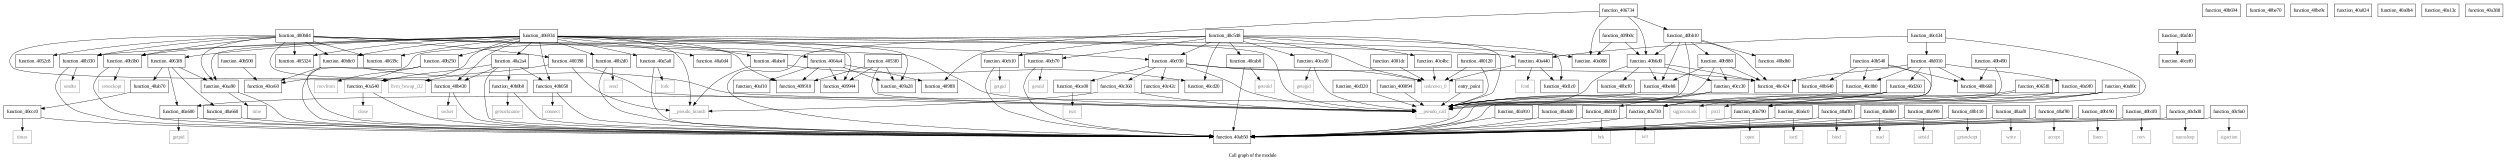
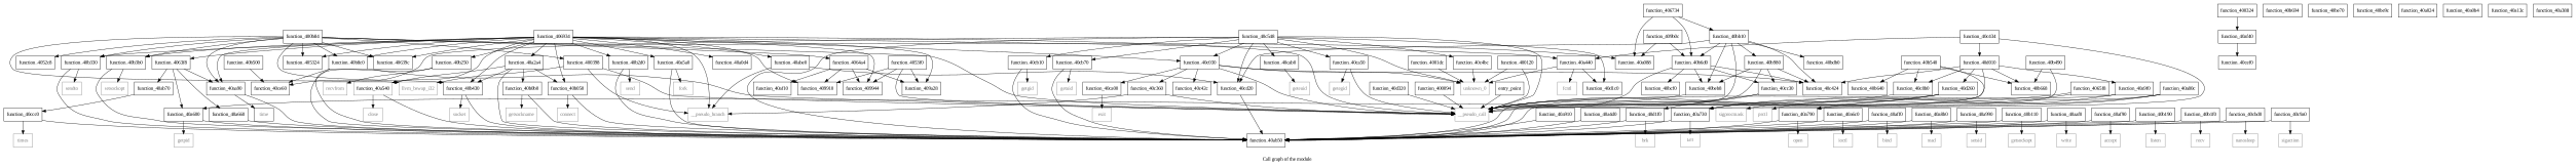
  digraph {
    fontname="Liberation Serif"
    label="Call graph of the module."
    node [fontname="Liberation Serif" shape=record]
    edge [fontname="Liberation Serif"]
    n1 [label="{function_40a600}"]
    n2 [label="{function_40ab50}"]
    n3 [color=gray50 fontcolor=gray50 label="{getpid}"]
    n4 [label="{function_40a660}"]
    n5 [label="{function_40a5a0}"]
    n6 [color=gray50 fontcolor=gray50 label="{fork}"]
    n7 [label="{function_40a730}"]
    n8 [color=gray50 fontcolor=gray50 label="{kill}"]
    n9 [label="{function_40b6d0}"]
    n10 [label="{function_40bcf0}"]
    n11 [label="{function_40beb8}"]
    n12 [label="{function_40cc30}"]
    n13 [color=gray50 fontcolor=gray50 label="{__pseudo_call}"]
    n14 [label="{function_40c424}"]
    n15 [label="{function_40d1f0}"]
    n16 [label="{function_40a6c0}"]
    n17 [color=gray50 fontcolor=gray50 label="{ioctl}"]
    n18 [label="{function_40c548}"]
    n19 [label="{function_40c4bc}"]
    n20 [label="{function_40c030}"]
    n21 [label="{function_40cb10}"]
    n22 [label="{function_40cb70}"]
    n23 [label="{function_40cd20}"]
    n24 [label="{function_40ca50}"]
    n25 [label="{function_40cab0}"]
    n26 [label="{function_40ce60}"]
    n27 [label="{function_40d1c0}"]
    n28 [color=gray50 fontcolor=gray50 label="{unknown_0}"]
    n29 [label="{function_40c42c}"]
-   n30 [label="{function_40c360}" color=gray50]
+   n30 [label="{function_40c360}"]
    n31 [label="{function_40ca00}"]
    n32 [color=gray50 fontcolor=gray50 label="{getgid}"]
    n33 [color=gray50 fontcolor=gray50 label="{getuid}"]
    n34 [color=gray50 fontcolor=gray50 label="{getegid}"]
    n35 [color=gray50 fontcolor=gray50 label="{geteuid}"]
    n36 [label="{function_40aff0}"]
    n37 [color=gray50 fontcolor=gray50 label="{bind}"]
    n38 [label="{function_40ab70}"]
    n39 [label="{function_40ccc0}"]
    n40 [color=gray50 fontcolor=gray50 label="{times}"]
    n41 [label="{function_40abe0}"]
    n42 [color=gray50 fontcolor=gray50 label="{__pseudo_branch}"]
    n43 [label="{function_40af10}"]
    n44 [label="{function_40b3b0}"]
    n45 [color=gray50 fontcolor=gray50 label="{setsockopt}"]
    n46 [label="{function_40a790}"]
    n47 [color=gray50 fontcolor=gray50 label="{open}"]
    n48 [label="{function_40a80c}"]
    n49 [color=gray50 fontcolor=gray50 label="{prctl}"]
    n50 [label="{function_40a8b0}"]
    n51 [color=gray50 fontcolor=gray50 label="{read}"]
    n52 [label="{function_40a910}"]
    n53 [label="{function_40a990}"]
    n54 [color=gray50 fontcolor=gray50 label="{setsid}"]
    n55 [label="{function_40a9f0}"]
    n56 [color=gray50 fontcolor=gray50 label="{sigprocmask}"]
    n57 [label="{function_40af40}"]
    n58 [label="{function_40cef0}"]
    n59 [label="{function_40b8c0}"]
    n60 [label="{function_40b050}"]
    n61 [color=gray50 fontcolor=gray50 label="{connect}"]
    n62 [label="{function_40b980}"]
    n63 [label="{function_40c434}"]
    n64 [label="{function_40d010}"]
    n65 [label="{function_40a440}"]
    n66 [label="{function_40b668}"]
    n67 [label="{function_40c8b0}"]
    n68 [label="{function_40d260}"]
    n69 [color=gray50 fontcolor=gray50 label="{fcntl}"]
    n70 [label="{function_40b0b0}"]
    n71 [color=gray50 fontcolor=gray50 label="{getsockname}"]
    n72 [label="{function_40aa90}"]
    n73 [color=black fontcolor=gray50 label="{time}"]
    n74 [label="{function_40b430}"]
    n75 [color=gray50 fontcolor=gray50 label="{socket}"]
    n76 [label="{function_40bb10}"]
    n77 [label="{function_40bdb0}"]
    n78 [label="{function_40b110}"]
    n79 [color=gray50 fontcolor=gray50 label="{getsockopt}"]
    n80 [label="{function_40b490}"]
    n81 [label="{function_40b500}"]
    n82 [label="{function_40aaf0}"]
    n83 [color=gray50 fontcolor=gray50 label="{write}"]
    n84 [label="{function_40b540}"]
    n85 [label="{function_40b640}"]
    n86 [label="{function_40af90}"]
    n87 [color=gray50 fontcolor=gray50 label="{accept}"]
    n88 [label="{function_40b190}"]
    n89 [color=gray50 fontcolor=gray50 label="{listen}"]
    n90 [label="{function_40b694}"]
    n91 [label="{function_40b1f0}"]
    n92 [color=gray50 fontcolor=gray50 label="{recv}"]
    n93 [label="{function_40be70}"]
    n94 [label="{function_40be9c}"]
    n95 [label="{function_40b250}"]
    n96 [color=gray50 fontcolor=gray50 label="{recvfrom}"]
    n97 [label="{function_40b2d0}"]
    n98 [color=gray50 fontcolor=gray50 label="{send}"]
    n99 [color=gray50 fontcolor=gray50 label="{exit}"]
    n100 [label="{function_40b330}"]
    n101 [color=gray50 fontcolor=gray50 label="{sendto}"]
    n102 [label="{function_40cbd0}"]
    n103 [color=gray50 fontcolor=gray50 label="{nanosleep}"]
    n104 [color=gray50 fontcolor=gray50 label="{brk}"]
    n105 [label="{function_40c9a0}"]
    n106 [color=gray50 fontcolor=gray50 label="{sigaction}"]
    n107 [color=gray50 fontcolor=gray50 label="{llvm_bswap_i32}"]
    n108 [label="{function_40d320}"]
    n109 [color=gray50 fontcolor=gray50 label="{close}"]
    n110 [label="{function_400094}"]
    n111 [label="{function_400120}"]
    n112 [label="{function_4001dc}"]
    n113 [label="{entry_point}"]
+   n114 [label="{function_400324}"]
    n115 [label="{function_400398}"]
    n116 [label="{function_400b84}"]
    n117 [label="{function_4052c8}"]
    n118 [label="{function_405324}"]
    n119 [label="{function_40639c}"]
    n120 [label="{function_4064a4}"]
    n121 [label="{function_40a088}"]
    n122 [label="{function_409910}"]
    n123 [label="{function_409944}"]
    n124 [label="{function_409a28}"]
-   n125 [label="{function_409ff8}"]
    n126 [color=gray50 label="{function_40a540}"]
    n127 [label="{function_406934}"]
    n128 [label="{function_4063f8}"]
    n129 [label="{function_40a0d4}"]
    n130 [label="{function_40a2a4}"]
    n131 [label="{function_4053f0}"]
    n132 [label="{function_4065f8}"]
    n133 [label="{function_406734}"]
    n134 [label="{function_409b0c}"]
    n135 [label="{function_40a024}"]
    n136 [label="{function_40a0b4}"]
    n137 [label="{function_40a13c}"]
    n138 [label="{function_40a388}"]
    n139 [label="{function_40a4d0}"]
    n1 -> n2
    n1 -> n3
    n4 -> n2
    n5 -> n2
    n5 -> n6
    n7 -> n2
    n7 -> n8
    n9 -> n10
    n9 -> n11
    n9 -> n12
    n9 -> n13
    n9 -> n14
    n11 -> n13
    n12 -> n13
    n12 -> n15
    n15 -> n2
    n15 -> n104
    n16 -> n2
    n16 -> n17
    n18 -> n2
    n18 -> n13
    n18 -> n19
    n18 -> n20
    n18 -> n21
    n18 -> n22
    n18 -> n23
    n18 -> n24
    n18 -> n25
    n18 -> n26
    n18 -> n27
    n18 -> n28
    n19 -> n28
    n20 -> n13
    n20 -> n14
    n20 -> n28
    n20 -> n29
    n20 -> n30
    n20 -> n31
    n21 -> n2
    n21 -> n32
    n22 -> n2
    n22 -> n33
    n24 -> n13
    n24 -> n34
-   n25 -> n2
+   n23 -> n2
    n25 -> n35
    n30 -> n13
    n30 -> n42
    n31 -> n99
    n36 -> n2
    n36 -> n37
    n38 -> n39
    n39 -> n2
    n39 -> n40
    n41 -> n23
    n41 -> n42
    n44 -> n2
    n44 -> n45
    n46 -> n2
    n46 -> n47
    n48 -> n13
    n48 -> n46
    n48 -> n49
    n50 -> n2
    n50 -> n51
    n52 -> n2
    n53 -> n2
    n53 -> n54
    n55 -> n2
    n55 -> n56
    n57 -> n58
    n59 -> n2
    n59 -> n13
    n59 -> n26
    n60 -> n2
    n60 -> n61
    n62 -> n11
    n62 -> n12
    n62 -> n13
    n62 -> n14
    n63 -> n46
    n63 -> n64
    n63 -> n65
    n64 -> n13
    n64 -> n14
    n64 -> n55
    n64 -> n66
    n64 -> n67
    n64 -> n68
    n65 -> n27
    n65 -> n28
    n65 -> n69
    n67 -> n13
    n68 -> n1
    n68 -> n7
    n68 -> n13
    n70 -> n2
    n70 -> n71
    n72 -> n2
    n72 -> n73
    n74 -> n2
    n74 -> n75
    n76 -> n9
    n76 -> n11
    n76 -> n13
    n76 -> n14
+   n76 -> n23
    n76 -> n62
    n76 -> n77
    n78 -> n2
    n78 -> n79
    n80 -> n2
    n80 -> n66
    n81 -> n26
    n82 -> n2
    n82 -> n83
    n84 -> n2
    n84 -> n66
    n84 -> n67
    n84 -> n85
    n86 -> n2
    n86 -> n87
    n88 -> n2
    n88 -> n89
    n91 -> n2
    n91 -> n92
    n95 -> n2
    n95 -> n96
    n97 -> n2
    n97 -> n98
    n100 -> n2
    n100 -> n101
    n102 -> n2
    n102 -> n103
    n105 -> n2
    n105 -> n106
    n108 -> n13
    n110 -> n13
    n111 -> n13
    n111 -> n28
    n112 -> n28
    n113 -> n13
+   n114 -> n57
    n115 -> n13
    n115 -> n42
    n115 -> n107
    n116 -> n13
    n116 -> n44
    n116 -> n59
    n116 -> n72
    n116 -> n74
    n116 -> n100
    n116 -> n107
    n116 -> n115
    n116 -> n117
    n116 -> n118
    n116 -> n119
    n116 -> n120
    n116 -> n121
    n120 -> n43
    n120 -> n122
    n120 -> n123
    n120 -> n124
-   n120 -> n125
    n126 -> n2
    n126 -> n109
    n127 -> n5
    n127 -> n13
    n127 -> n20
    n127 -> n41
    n127 -> n42
    n127 -> n44
    n127 -> n59
    n127 -> n60
    n127 -> n65
    n127 -> n72
    n127 -> n74
    n127 -> n95
    n127 -> n97
    n127 -> n100
    n127 -> n118
    n127 -> n119
    n127 -> n122
    n127 -> n123
    n127 -> n124
    n127 -> n126
    n127 -> n128
    n127 -> n129
    n127 -> n130
    n128 -> n1
    n128 -> n4
    n128 -> n38
    n128 -> n72
    n130 -> n2
    n130 -> n60
    n130 -> n70
    n130 -> n74
    n130 -> n126
    n131 -> n13
    n131 -> n122
    n131 -> n123
    n131 -> n124
    n132 -> n7
    n132 -> n13
    n133 -> n9
    n133 -> n76
    n133 -> n121
-   n133 -> n125
    n134 -> n9
    n134 -> n121
    n139 -> n2
  }
